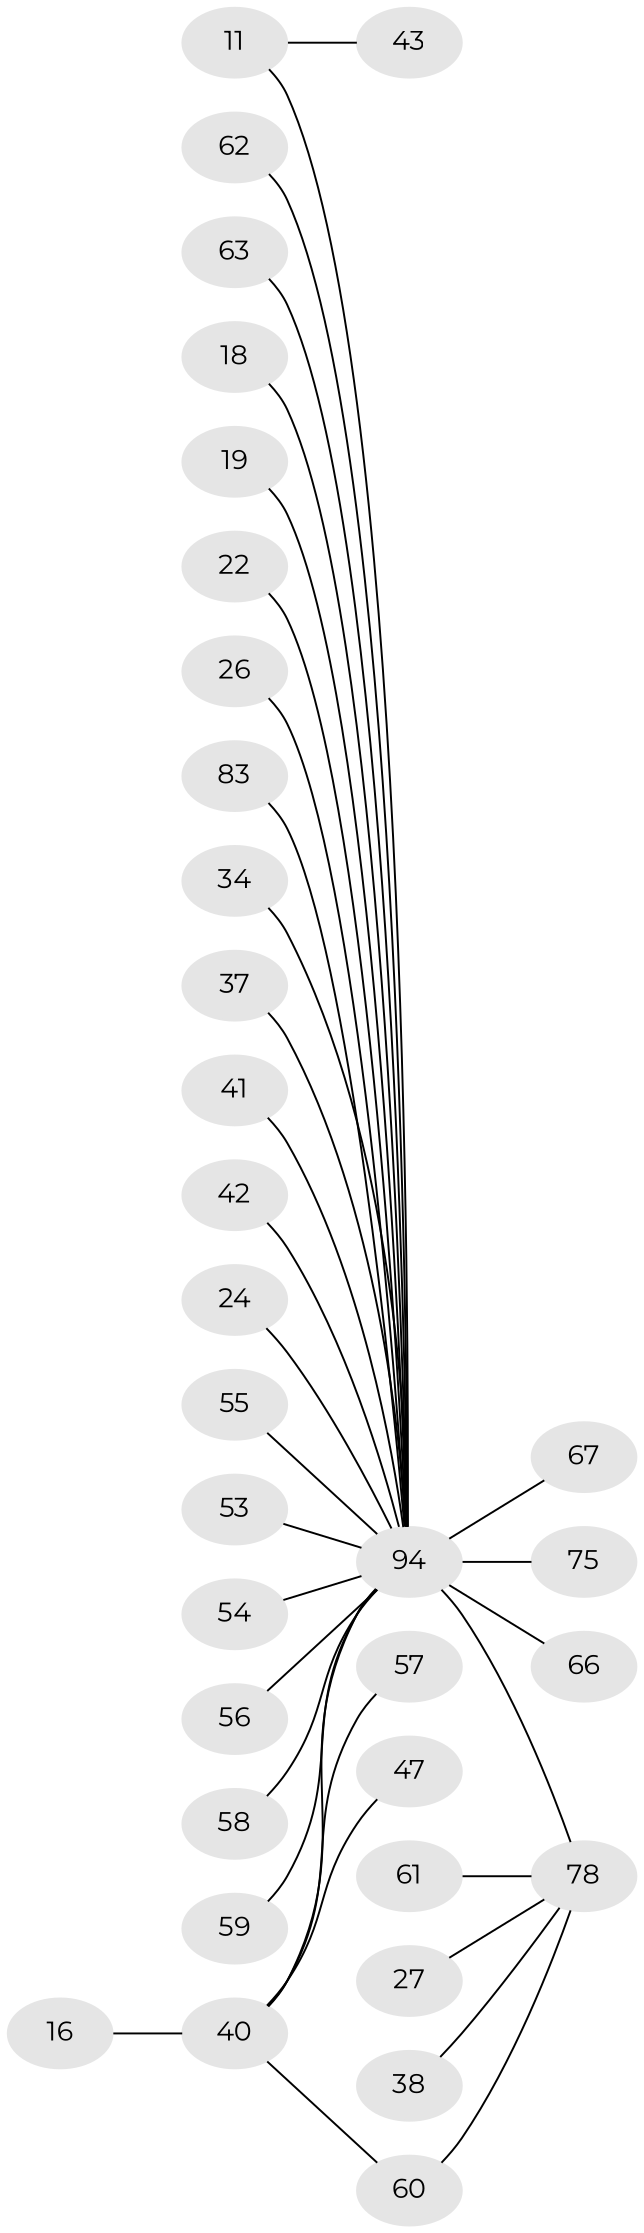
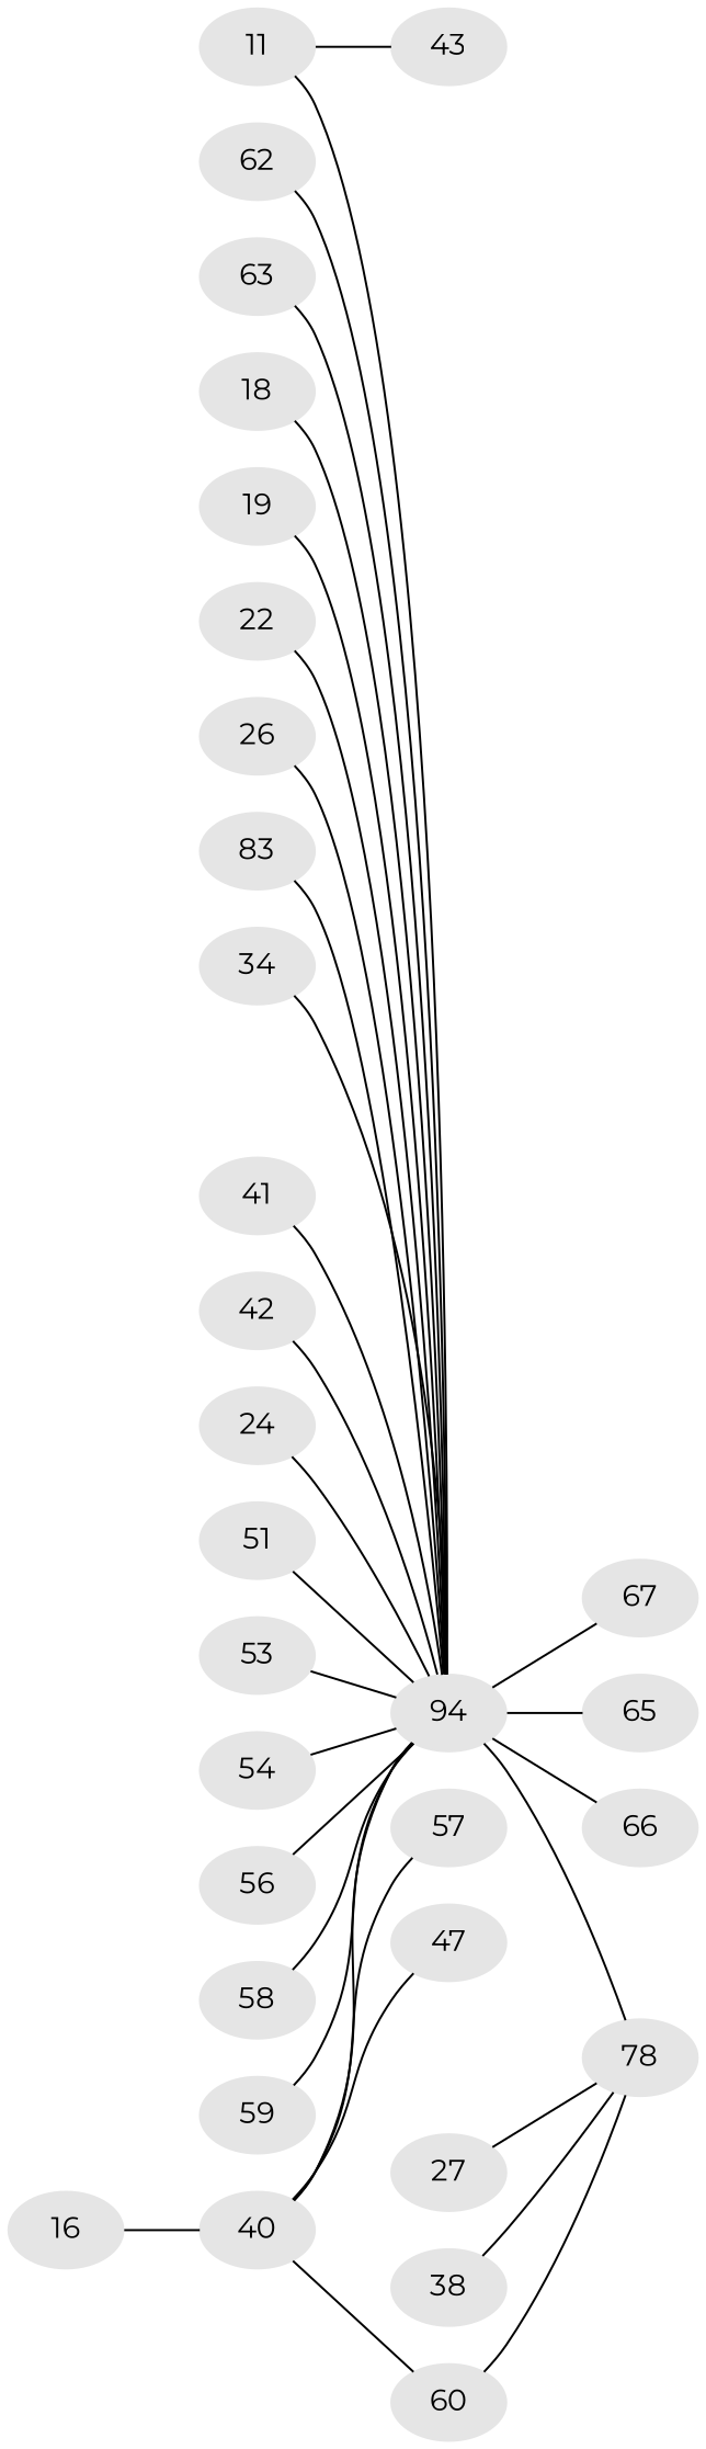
  graph {
    fontname=Montserrat
    rankdir=LR
    node [color=gray90 fontname=Montserrat style=filled]
    edge [fontname=Montserrat]
    11 [super="+10"]
    43
    n3 [label=94 super="+45+55+12+5+3+50"]
    n4 [label=78 super="+9"]
-   65 [label=75]
+   65
    66 [super="+49+52"]
    67
    40 [super="+20+14"]
    47
    57
    60 [super="+21+46"]
    16
    18
    19
    22
    26
    27
    n18 [label=83]
    34
-   37
    38
    41 [super="+29"]
    42
    n24 [label=24]
-   51 [label=55]
+   51
    53 [super="+30"]
    54
    56
    58
    59 [super="+6"]
-   61 [super="+36"]
    62
    63
    11 -- 43
    11 -- n3 [weight=2]
    n3 -- n4 [weight=4]
    n3 -- 65
    n3 -- 66
    n3 -- 67
    40 -- n3 [weight=7]
    40 -- 47
    40 -- 57
    40 -- 60
    60 -- n4 [weight=2]
    16 -- 40
    18 -- n3
    19 -- n3
    22 -- n3
    26 -- n3
    27 -- n4
    n18 -- n3
    34 -- n3
-   37 -- n3
    38 -- n4
    41 -- n3
    42 -- n3
    n24 -- n3
    51 -- n3
    53 -- n3
    54 -- n3
    56 -- n3
    58 -- n3
    59 -- n3 [weight=5]
-   61 -- n4
    62 -- n3
    63 -- n3
  }
